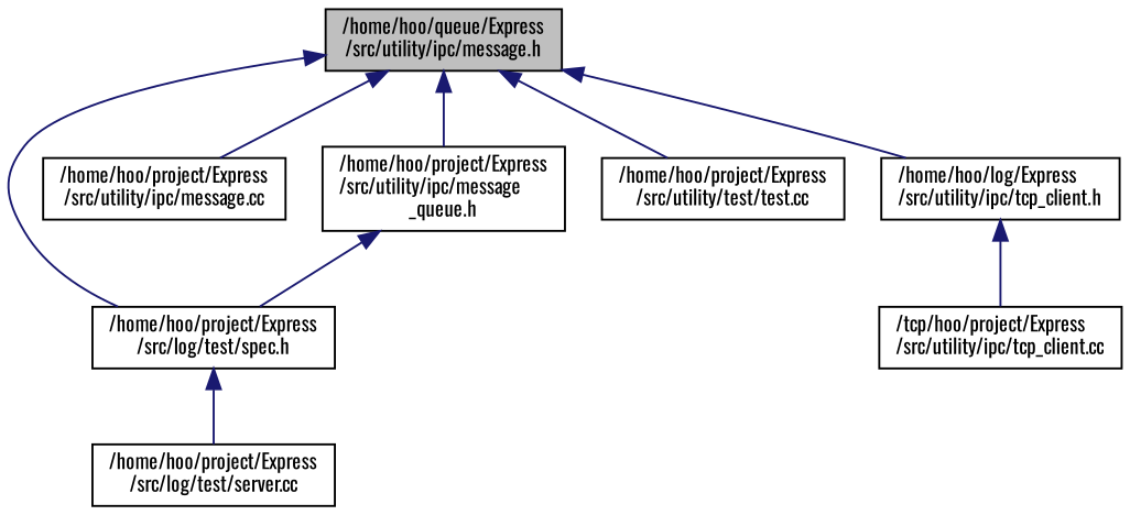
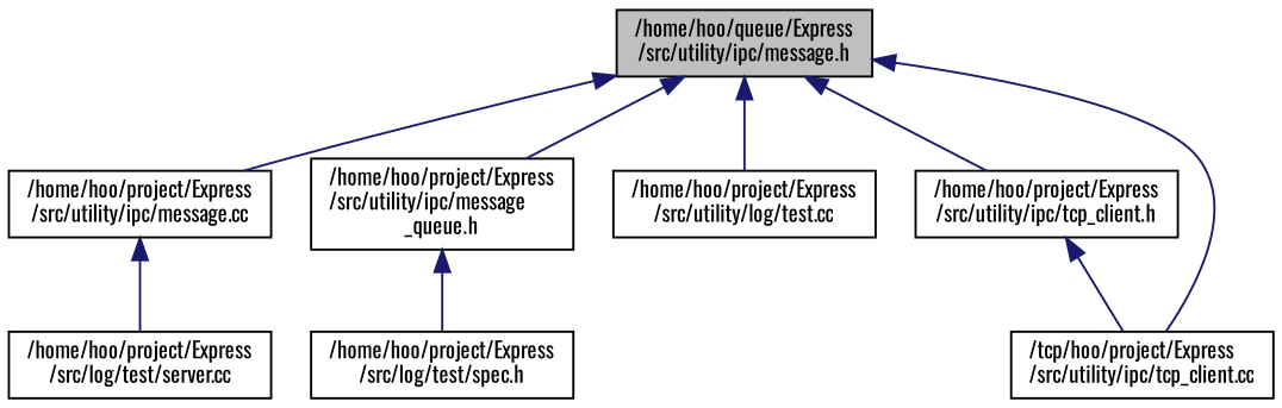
  digraph {
    fontname=Oswald
    node [color=black fillcolor=white fontname=Oswald fontsize=10 shape=record style=filled]
    edge [color=midnightblue dir=back fontname=Oswald fontsize=10 labelfontname=Helvetica labelfontsize=10 style=solid]
    n1 [fillcolor=grey75 fontcolor=black height=0.2 label="/home/hoo/queue/Express\l/src/utility/ipc/message.h" width=0.4]
    n2 [height=0.2 label="/home/hoo/project/Express\l/src/log/test/spec.h" width=0.4]
    n3 [height=0.2 label="/home/hoo/project/Express\l/src/utility/ipc/message.cc" width=0.4]
    n4 [height=0.2 label="/home/hoo/project/Express\l/src/utility/ipc/message\l_queue.h" width=0.4]
-   n5 [height=0.2 label="/home/hoo/project/Express\l/src/utility/test/test.cc" width=0.4]
-   n6 [height=0.2 label="/home/hoo/log/Express\l/src/utility/ipc/tcp_client.h" width=0.4]
+   n5 [height=0.2 label="/home/hoo/project/Express\l/src/utility/log/test.cc" width=0.4]
+   n6 [height=0.2 label="/home/hoo/project/Express\l/src/utility/ipc/tcp_client.h" width=0.4]
    n7 [height=0.2 label="/home/hoo/project/Express\l/src/log/test/server.cc" width=0.4]
    n8 [height=0.2 label="/tcp/hoo/project/Express\l/src/utility/ipc/tcp_client.cc" width=0.4]
-   n1 -> n2
+   n1 -> n8
    n1 -> n3
    n1 -> n4
    n1 -> n5
    n1 -> n6
-   n2 -> n7
+   n3 -> n7
    n4 -> n2
    n6 -> n8
  }
